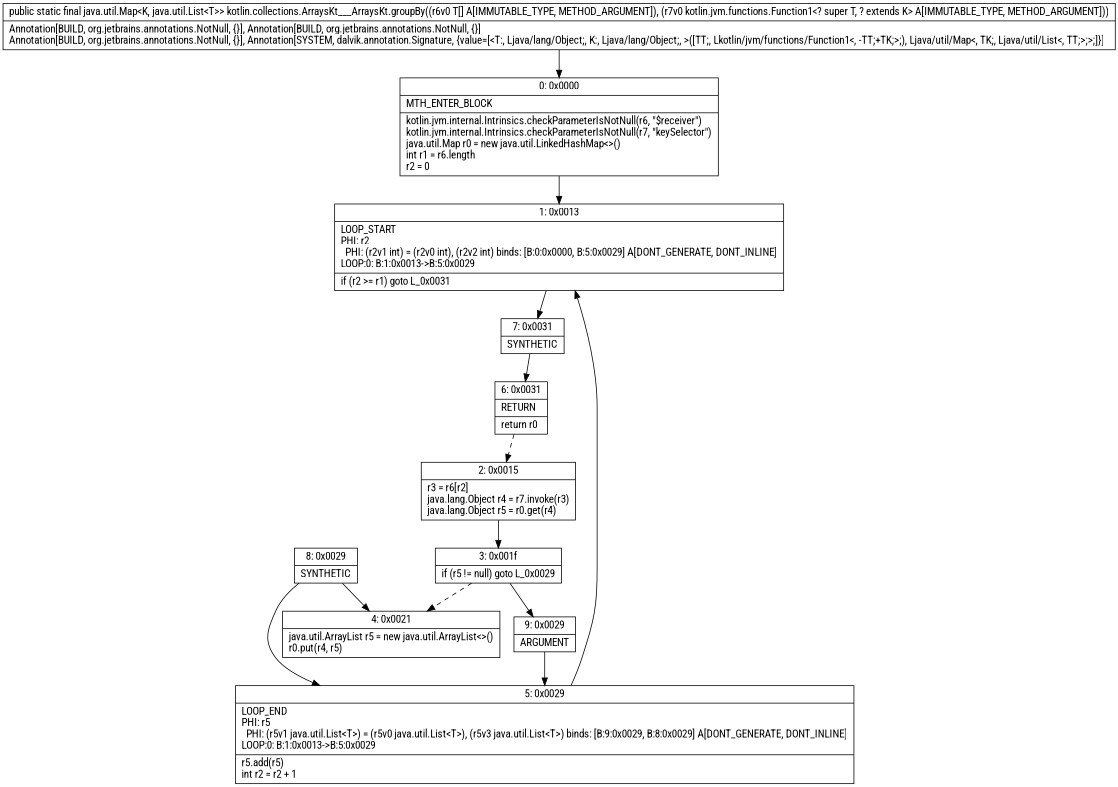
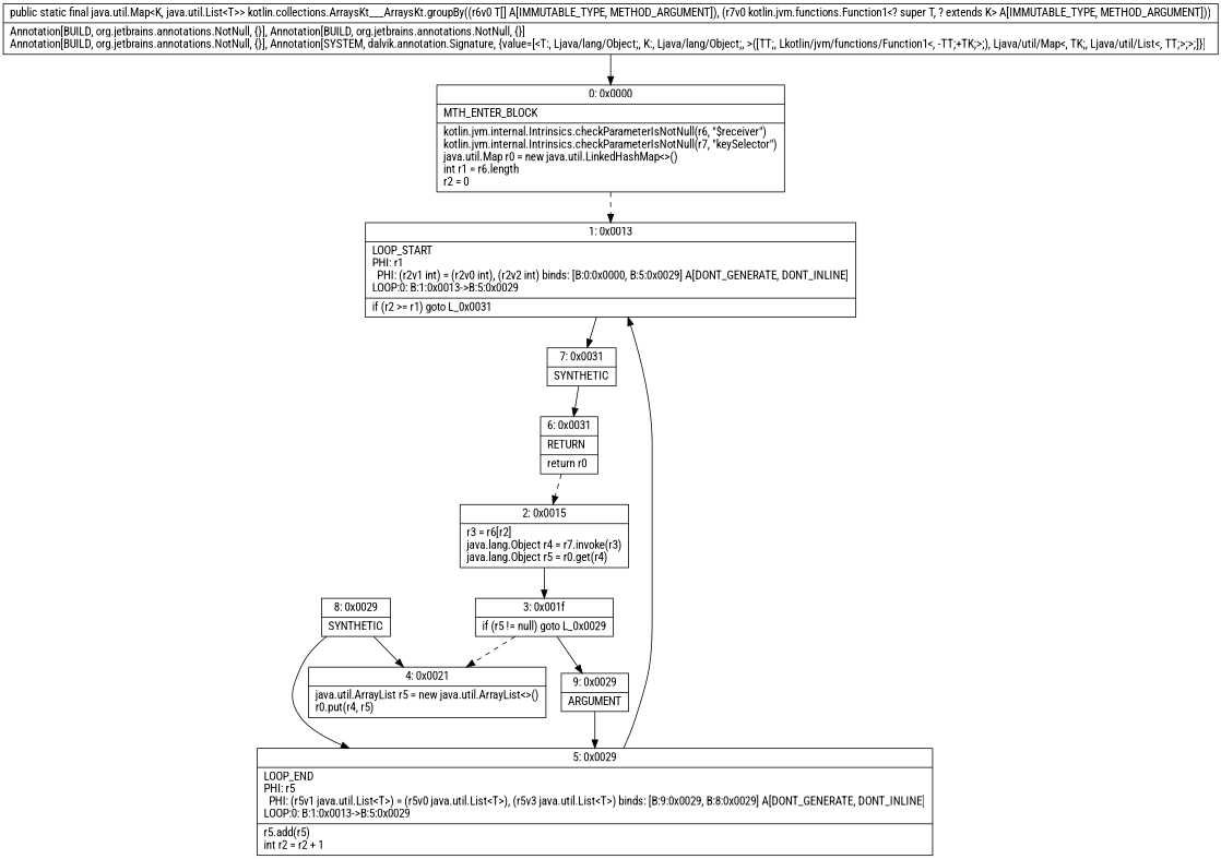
  digraph {
    fontname="Roboto Condensed"
    node [fontname="Roboto Condensed" shape=record]
    edge [fontname="Roboto Condensed"]
    n1 [label="{0\:\ 0x0000|MTH_ENTER_BLOCK\l|kotlin.jvm.internal.Intrinsics.checkParameterIsNotNull(r6, \"$receiver\")\lkotlin.jvm.internal.Intrinsics.checkParameterIsNotNull(r7, \"keySelector\")\ljava.util.Map r0 = new java.util.LinkedHashMap\<\>()\lint r1 = r6.length\lr2 = 0\l}"]
-   n2 [label="{1\:\ 0x0013|LOOP_START\lPHI: r2 \l  PHI: (r2v1 int) = (r2v0 int), (r2v2 int) binds: [B:0:0x0000, B:5:0x0029] A[DONT_GENERATE, DONT_INLINE]\lLOOP:0: B:1:0x0013\-\>B:5:0x0029\l|if (r2 \>= r1) goto L_0x0031\l}"]
+   n2 [label="{1\:\ 0x0013|LOOP_START\lPHI: r1 \l  PHI: (r2v1 int) = (r2v0 int), (r2v2 int) binds: [B:0:0x0000, B:5:0x0029] A[DONT_GENERATE, DONT_INLINE]\lLOOP:0: B:1:0x0013\-\>B:5:0x0029\l|if (r2 \>= r1) goto L_0x0031\l}"]
    n3 [label="{7\:\ 0x0031|SYNTHETIC\l}"]
    n4 [label="{2\:\ 0x0015|r3 = r6[r2]\ljava.lang.Object r4 = r7.invoke(r3)\ljava.lang.Object r5 = r0.get(r4)\l}"]
    n5 [label="{3\:\ 0x001f|if (r5 != null) goto L_0x0029\l}"]
    n6 [label="{6\:\ 0x0031|RETURN\l|return r0\l}"]
    n7 [label="{4\:\ 0x0021|java.util.ArrayList r5 = new java.util.ArrayList\<\>()\lr0.put(r4, r5)\l}"]
    n8 [label="{9\:\ 0x0029|ARGUMENT\l}"]
    n9 [label="{5\:\ 0x0029|LOOP_END\lPHI: r5 \l  PHI: (r5v1 java.util.List\<T\>) = (r5v0 java.util.List\<T\>), (r5v3 java.util.List\<T\>) binds: [B:9:0x0029, B:8:0x0029] A[DONT_GENERATE, DONT_INLINE]\lLOOP:0: B:1:0x0013\-\>B:5:0x0029\l|r5.add(r5)\lint r2 = r2 + 1\l}"]
    n10 [label="{8\:\ 0x0029|SYNTHETIC\l}"]
    n11 [label="{public static final java.util.Map\<K, java.util.List\<T\>\> kotlin.collections.ArraysKt___ArraysKt.groupBy((r6v0 T[] A[IMMUTABLE_TYPE, METHOD_ARGUMENT]), (r7v0 kotlin.jvm.functions.Function1\<? super T, ? extends K\> A[IMMUTABLE_TYPE, METHOD_ARGUMENT]))  | Annotation[BUILD, org.jetbrains.annotations.NotNull, \{\}], Annotation[BUILD, org.jetbrains.annotations.NotNull, \{\}]\lAnnotation[BUILD, org.jetbrains.annotations.NotNull, \{\}], Annotation[SYSTEM, dalvik.annotation.Signature, \{value=[\<T:, Ljava\/lang\/Object;, K:, Ljava\/lang\/Object;, \>([TT;, Lkotlin\/jvm\/functions\/Function1\<, \-TT;+TK;\>;), Ljava\/util\/Map\<, TK;, Ljava\/util\/List\<, TT;\>;\>;]\}]\l}"]
-   n1 -> n2
+   n1 -> n2 [style=dashed]
    n2 -> n3
    n3 -> n6
    n4 -> n5
    n5 -> n7 [style=dashed]
    n5 -> n8
    n6 -> n4 [style=dashed]
    n8 -> n9
    n9 -> n2
    n10 -> n7
    n10 -> n9
    n11 -> n1
  }
